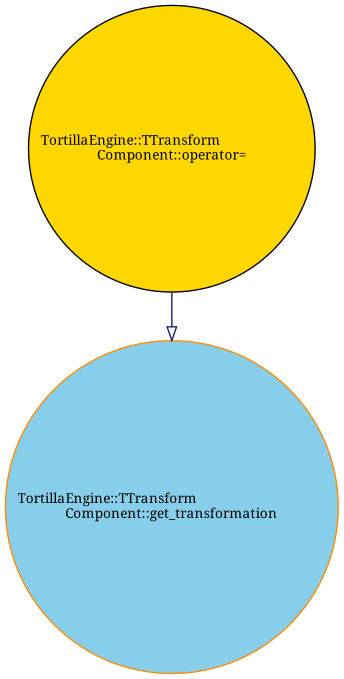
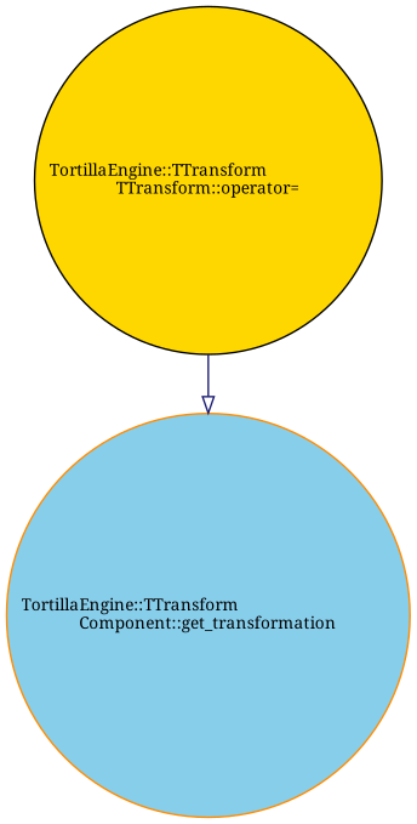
  digraph {
    rankdir=TB
    fontname="Noto Serif"
    node [fontname="Noto Serif" fontsize=10 shape=circle style=filled]
-   n1 [color=black fillcolor=gold fontcolor=black height=0.2 label="TortillaEngine::TTransform\lComponent::operator=" width=0.4]
+   n1 [color=black fillcolor=gold fontcolor=black height=0.2 label="TortillaEngine::TTransform\lTTransform::operator=" width=0.4]
    n2 [color=darkorange fillcolor=skyblue height=0.2 label="TortillaEngine::TTransform\lComponent::get_transformation" width=0.4]
    n1 -> n2 [color=midnightblue fontname="Noto Serif" fontsize=10 labelfontname=Helvetica labelfontsize=10 style=solid arrowhead=onormal]
  }
